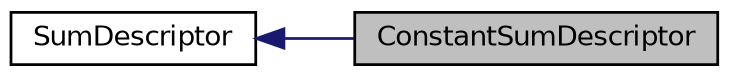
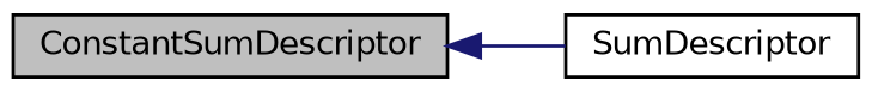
  digraph {
    rankdir=LR
    node [color=black fontname=Helvetica fontsize=10 shape=record style=filled]
    n1 [fillcolor=grey75 fontcolor=black height=0.2 label=ConstantSumDescriptor width=0.4]
    n2 [fillcolor=white height=0.2 label=SumDescriptor width=0.4]
-   n2 -> n1 [color=midnightblue dir=back fontname=Helvetica fontsize=10 labelfontname=Helvetica labelfontsize=10 style=solid]
+   n1 -> n2 [color=midnightblue dir=back fontname=Helvetica fontsize=10 labelfontname=Helvetica labelfontsize=10 style=solid]
  }
